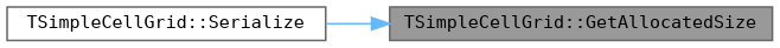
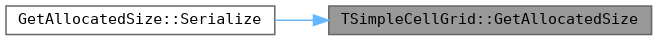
  digraph {
    rankdir=RL
    fontname="DejaVu Sans Mono"
    node [fontname="DejaVu Sans Mono" fontsize=10 shape=box style=filled]
    n1 [color=gray40 fillcolor=grey60 fontcolor=black height=0.2 label="TSimpleCellGrid::GetAllocatedSize" width=0.4]
-   n2 [color=grey40 fillcolor=white height=0.2 label="TSimpleCellGrid::Serialize" width=0.4]
+   n2 [color=grey40 fillcolor=white height=0.2 label="GetAllocatedSize::Serialize" width=0.4]
    n1 -> n2 [color=steelblue1 dir=back fontname="DejaVu Sans Mono" fontsize=10 labelfontname=Helvetica labelfontsize=10 style=solid]
  }
